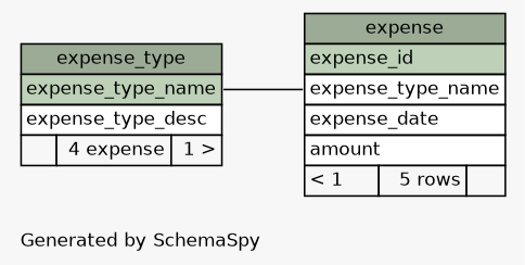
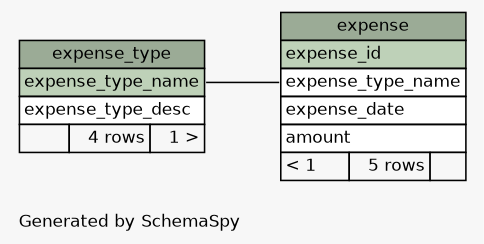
  digraph {
    bgcolor="#f7f7f7"
    fontname=Helvetica
    fontsize=11
    label="\nGenerated by SchemaSpy"
    labeljust=l
    nodesep=0.18
    rankdir=RL
    ranksep=0.46
    node [fontname=Helvetica fontsize=11 shape=plaintext]
    n1 [label=<     <TABLE BORDER="0" CELLBORDER="1" CELLSPACING="0" BGCOLOR="#ffffff">       <TR><TD COLSPAN="3" BGCOLOR="#9bab96" ALIGN="CENTER">expense</TD></TR>       <TR><TD PORT="expense_id" COLSPAN="3" BGCOLOR="#bed1b8" ALIGN="LEFT">expense_id</TD></TR>       <TR><TD PORT="expense_type_name" COLSPAN="3" ALIGN="LEFT">expense_type_name</TD></TR>       <TR><TD PORT="expense_date" COLSPAN="3" ALIGN="LEFT">expense_date</TD></TR>       <TR><TD PORT="amount" COLSPAN="3" ALIGN="LEFT">amount</TD></TR>       <TR><TD ALIGN="LEFT" BGCOLOR="#f7f7f7">&lt; 1</TD><TD ALIGN="RIGHT" BGCOLOR="#f7f7f7">5 rows</TD><TD ALIGN="RIGHT" BGCOLOR="#f7f7f7">  </TD></TR>     </TABLE>>]
-   n2 [label=<     <TABLE BORDER="0" CELLBORDER="1" CELLSPACING="0" BGCOLOR="#ffffff">       <TR><TD COLSPAN="3" BGCOLOR="#9bab96" ALIGN="CENTER">expense_type</TD></TR>       <TR><TD PORT="expense_type_name" COLSPAN="3" BGCOLOR="#bed1b8" ALIGN="LEFT">expense_type_name</TD></TR>       <TR><TD PORT="expense_type_desc" COLSPAN="3" ALIGN="LEFT">expense_type_desc</TD></TR>       <TR><TD ALIGN="LEFT" BGCOLOR="#f7f7f7">  </TD><TD ALIGN="RIGHT" BGCOLOR="#f7f7f7">4 expense</TD><TD ALIGN="RIGHT" BGCOLOR="#f7f7f7">1 &gt;</TD></TR>     </TABLE>>]
+   n2 [label=<     <TABLE BORDER="0" CELLBORDER="1" CELLSPACING="0" BGCOLOR="#ffffff">       <TR><TD COLSPAN="3" BGCOLOR="#9bab96" ALIGN="CENTER">expense_type</TD></TR>       <TR><TD PORT="expense_type_name" COLSPAN="3" BGCOLOR="#bed1b8" ALIGN="LEFT">expense_type_name</TD></TR>       <TR><TD PORT="expense_type_desc" COLSPAN="3" ALIGN="LEFT">expense_type_desc</TD></TR>       <TR><TD ALIGN="LEFT" BGCOLOR="#f7f7f7">  </TD><TD ALIGN="RIGHT" BGCOLOR="#f7f7f7">4 rows</TD><TD ALIGN="RIGHT" BGCOLOR="#f7f7f7">1 &gt;</TD></TR>     </TABLE>>]
    n1 -> n2 [arrowhead=none arrowsize=0.8 arrowtail=crowodot headport="expense_type_name:e" tailport="expense_type_name:w"]
  }
